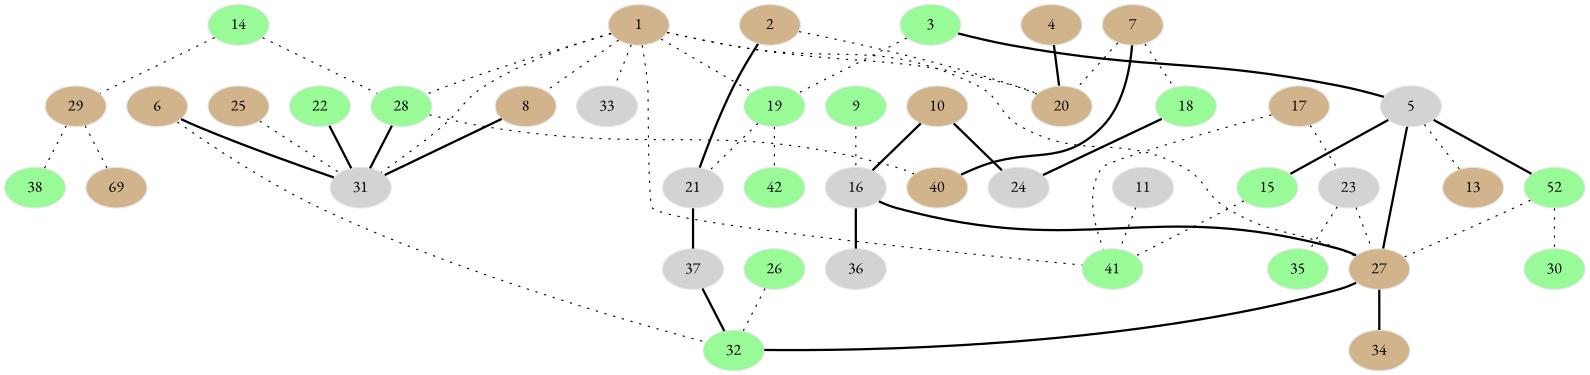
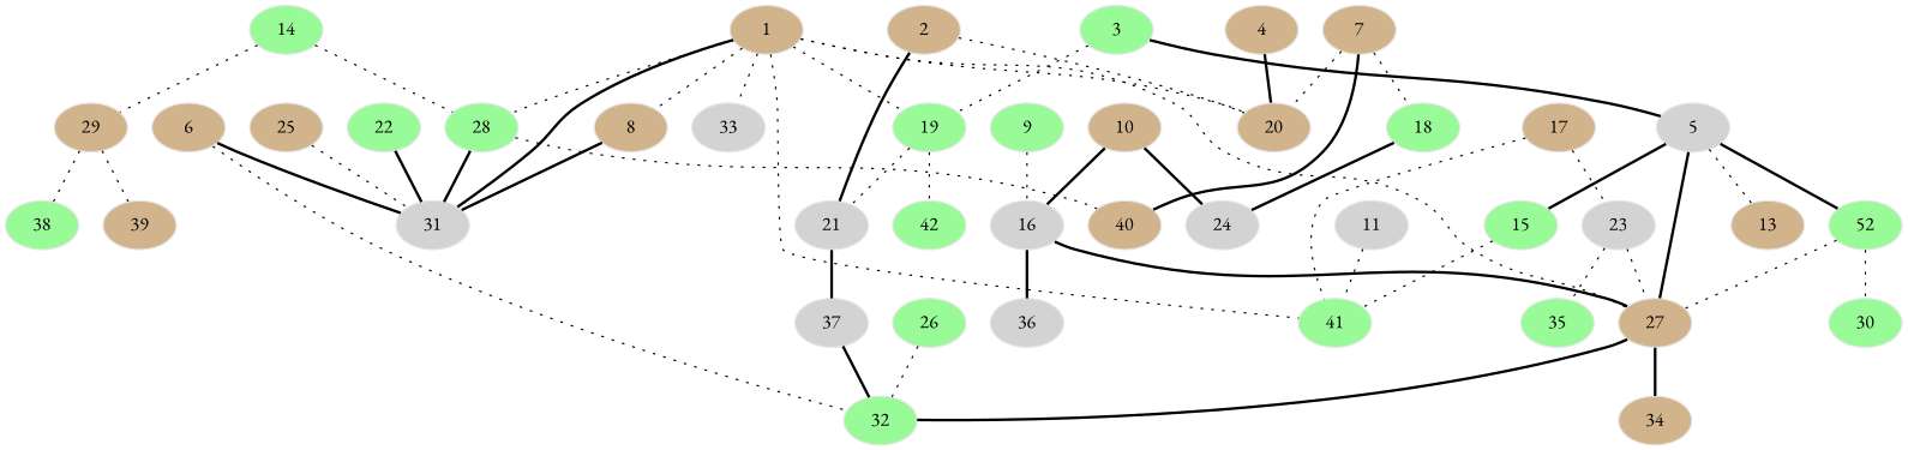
  graph {
    fontname="EB Garamond"
    node [color=gray90 fillcolor=tan fontname="EB Garamond" style=filled]
    edge [fontname="EB Garamond" style=dotted weight=1.0]
    1
    8
    19 [fillcolor=palegreen]
    20
    27
    28 [fillcolor=palegreen]
    31 [fillcolor=lightgrey]
    33 [fillcolor=lightgrey]
    41 [fillcolor=palegreen]
    21 [fillcolor=lightgrey]
    42 [fillcolor=palegreen]
    32 [fillcolor=palegreen]
    34
    40
    2
    37 [fillcolor=lightgrey]
    3 [fillcolor=palegreen]
    5 [fillcolor=lightgrey]
    n19 [fillcolor=palegreen label=52]
    13
    15 [fillcolor=palegreen]
    4
    30 [fillcolor=palegreen]
    6
    38 [fillcolor=palegreen]
    7
    18 [fillcolor=palegreen]
    24 [fillcolor=lightgrey]
    9 [fillcolor=palegreen]
    16 [fillcolor=lightgrey]
    36 [fillcolor=lightgrey]
    10
    11 [fillcolor=lightgrey]
    14 [fillcolor=palegreen]
    29
-   39 [label=69]
+   39
    17
    23 [fillcolor=lightgrey]
    35 [fillcolor=palegreen]
    22 [fillcolor=palegreen]
    25
    26 [fillcolor=palegreen]
    1 -- 8
    1 -- 19
    1 -- 20
    1 -- 27
    1 -- 28
-   1 -- 31
+   1 -- 31 [style=bold]
    1 -- 33
    1 -- 41
    8 -- 31 [style=bold]
    19 -- 21
    19 -- 42
    27 -- 32 [style=bold]
    27 -- 34 [style=bold]
    28 -- 31 [style=bold]
    28 -- 40
    21 -- 37 [style=bold]
    2 -- 20
    2 -- 21 [style=bold]
    37 -- 32 [style=bold]
    3 -- 19
    3 -- 5 [style=bold]
    5 -- 27 [style=bold]
    5 -- n19 [style=bold]
    5 -- 13
    5 -- 15 [style=bold]
    n19 -- 27 [weight=2.0]
    n19 -- 30
    15 -- 41
    4 -- 20 [style=bold]
    6 -- 31 [style=bold]
    6 -- 32
    7 -- 20
    7 -- 40 [style=bold]
    7 -- 18
    18 -- 24 [style=bold]
    9 -- 16
    16 -- 27 [style=bold]
    16 -- 36 [style=bold]
    10 -- 24 [style=bold]
    10 -- 16 [style=bold]
    11 -- 41
    14 -- 28
    14 -- 29
    29 -- 38
    29 -- 39
    17 -- 41
    17 -- 23
    23 -- 27
    23 -- 35
    22 -- 31 [style=bold]
    25 -- 31
    26 -- 32
  }
